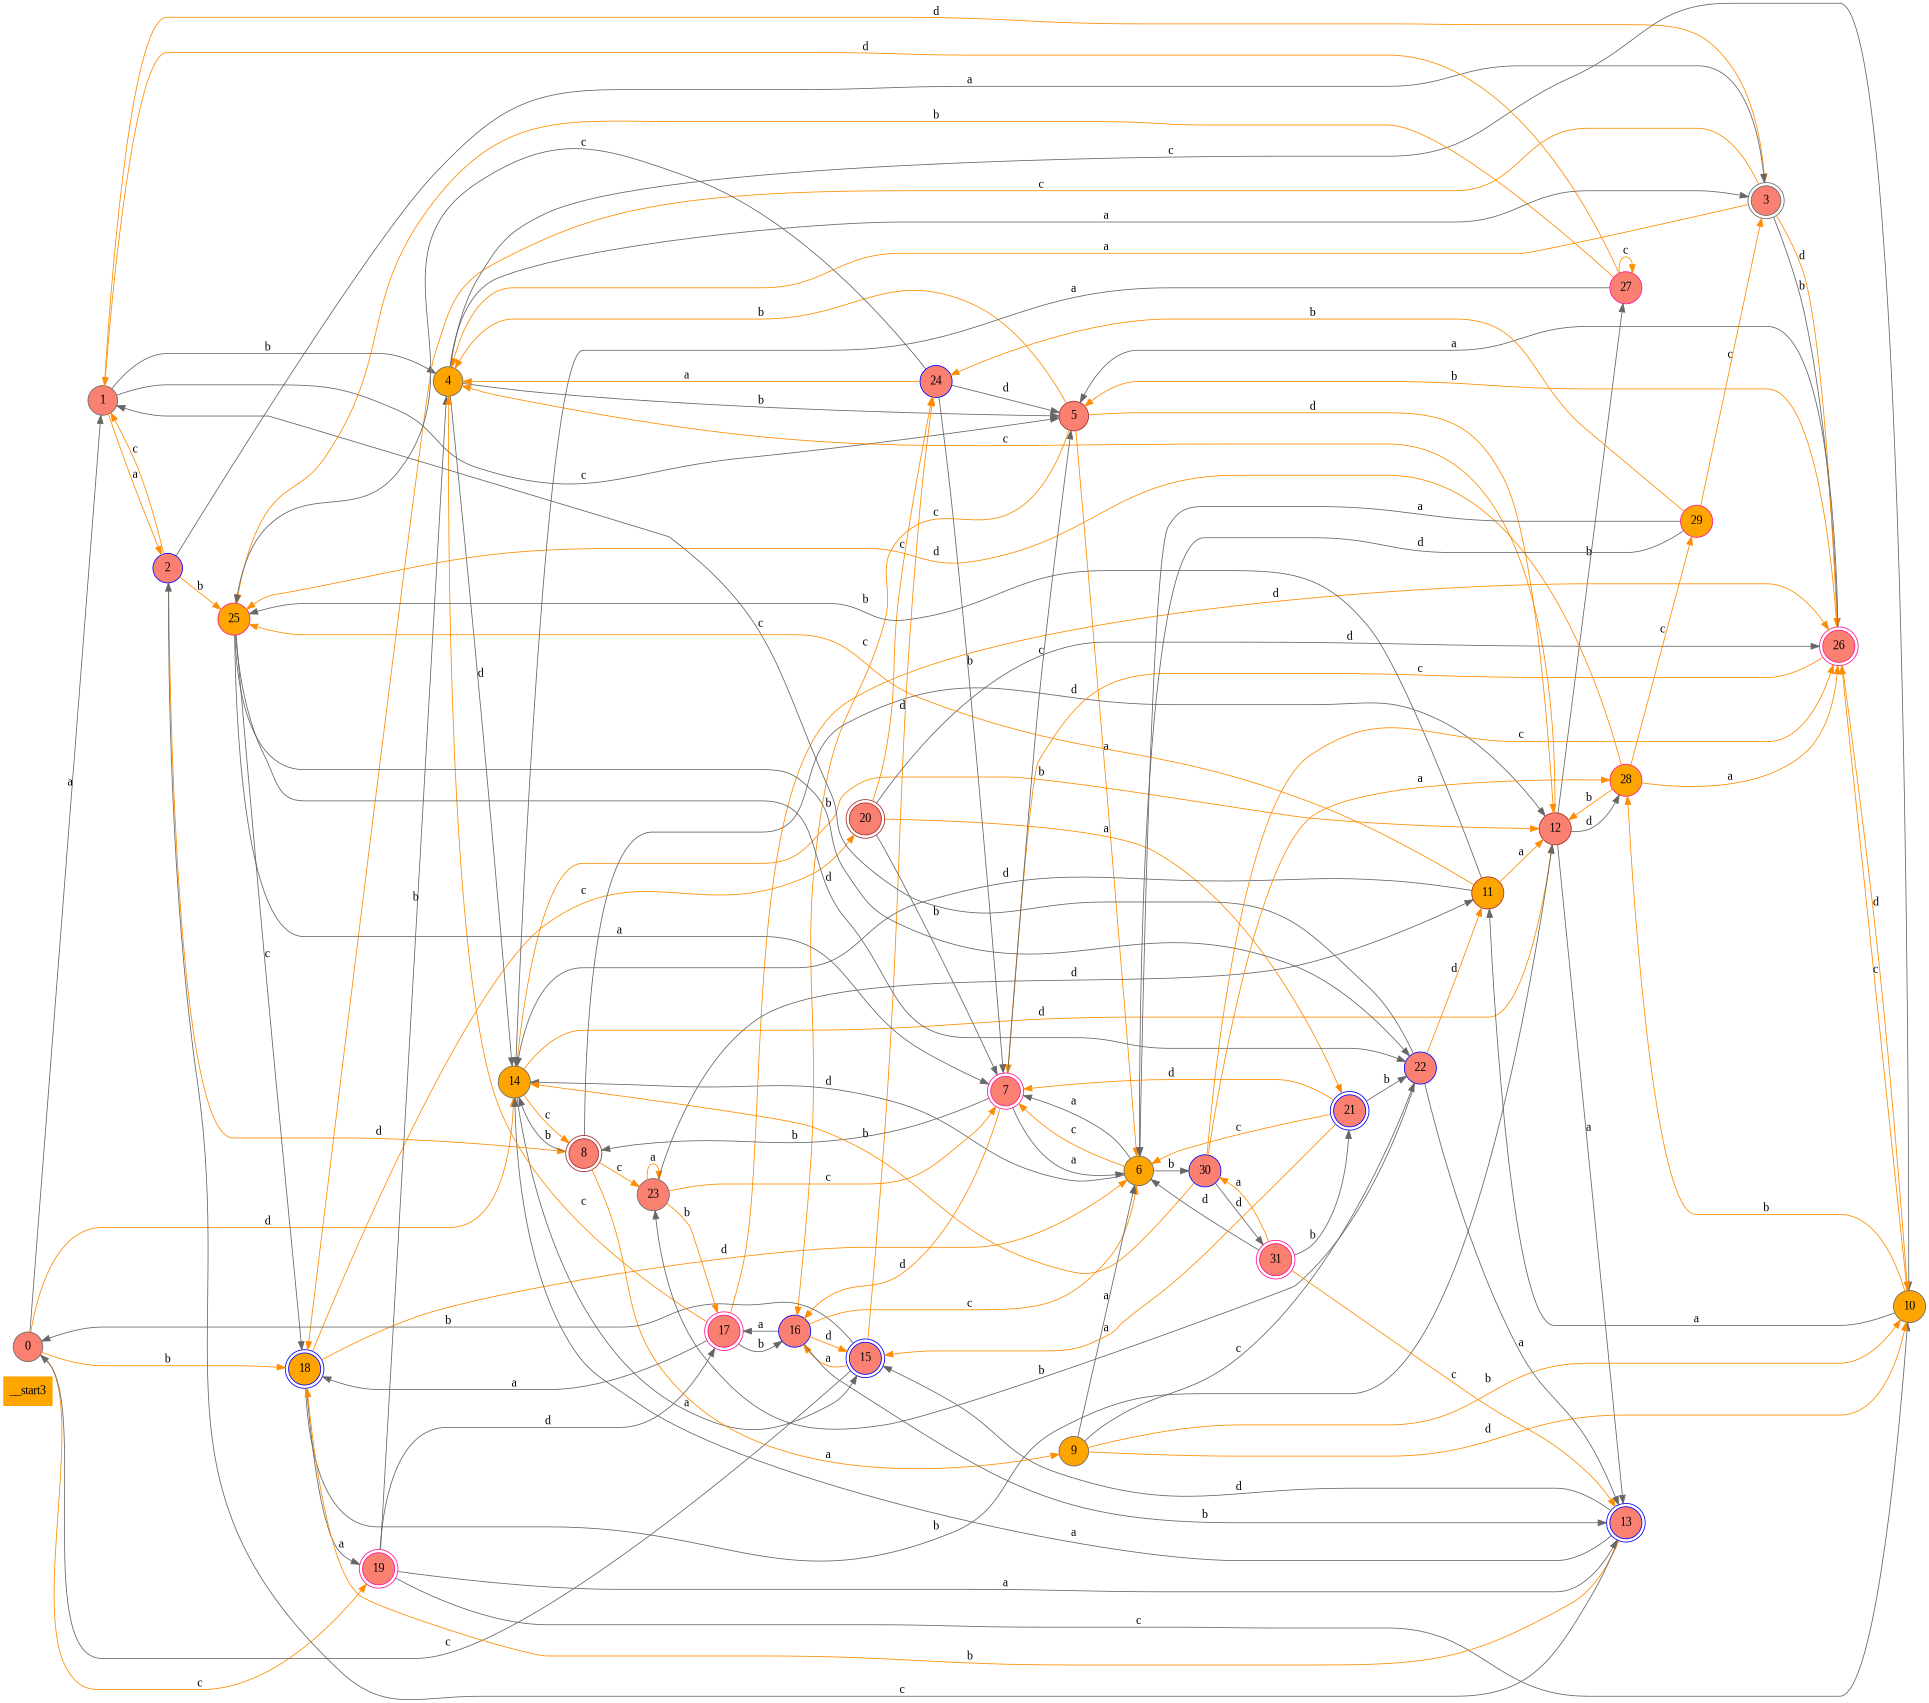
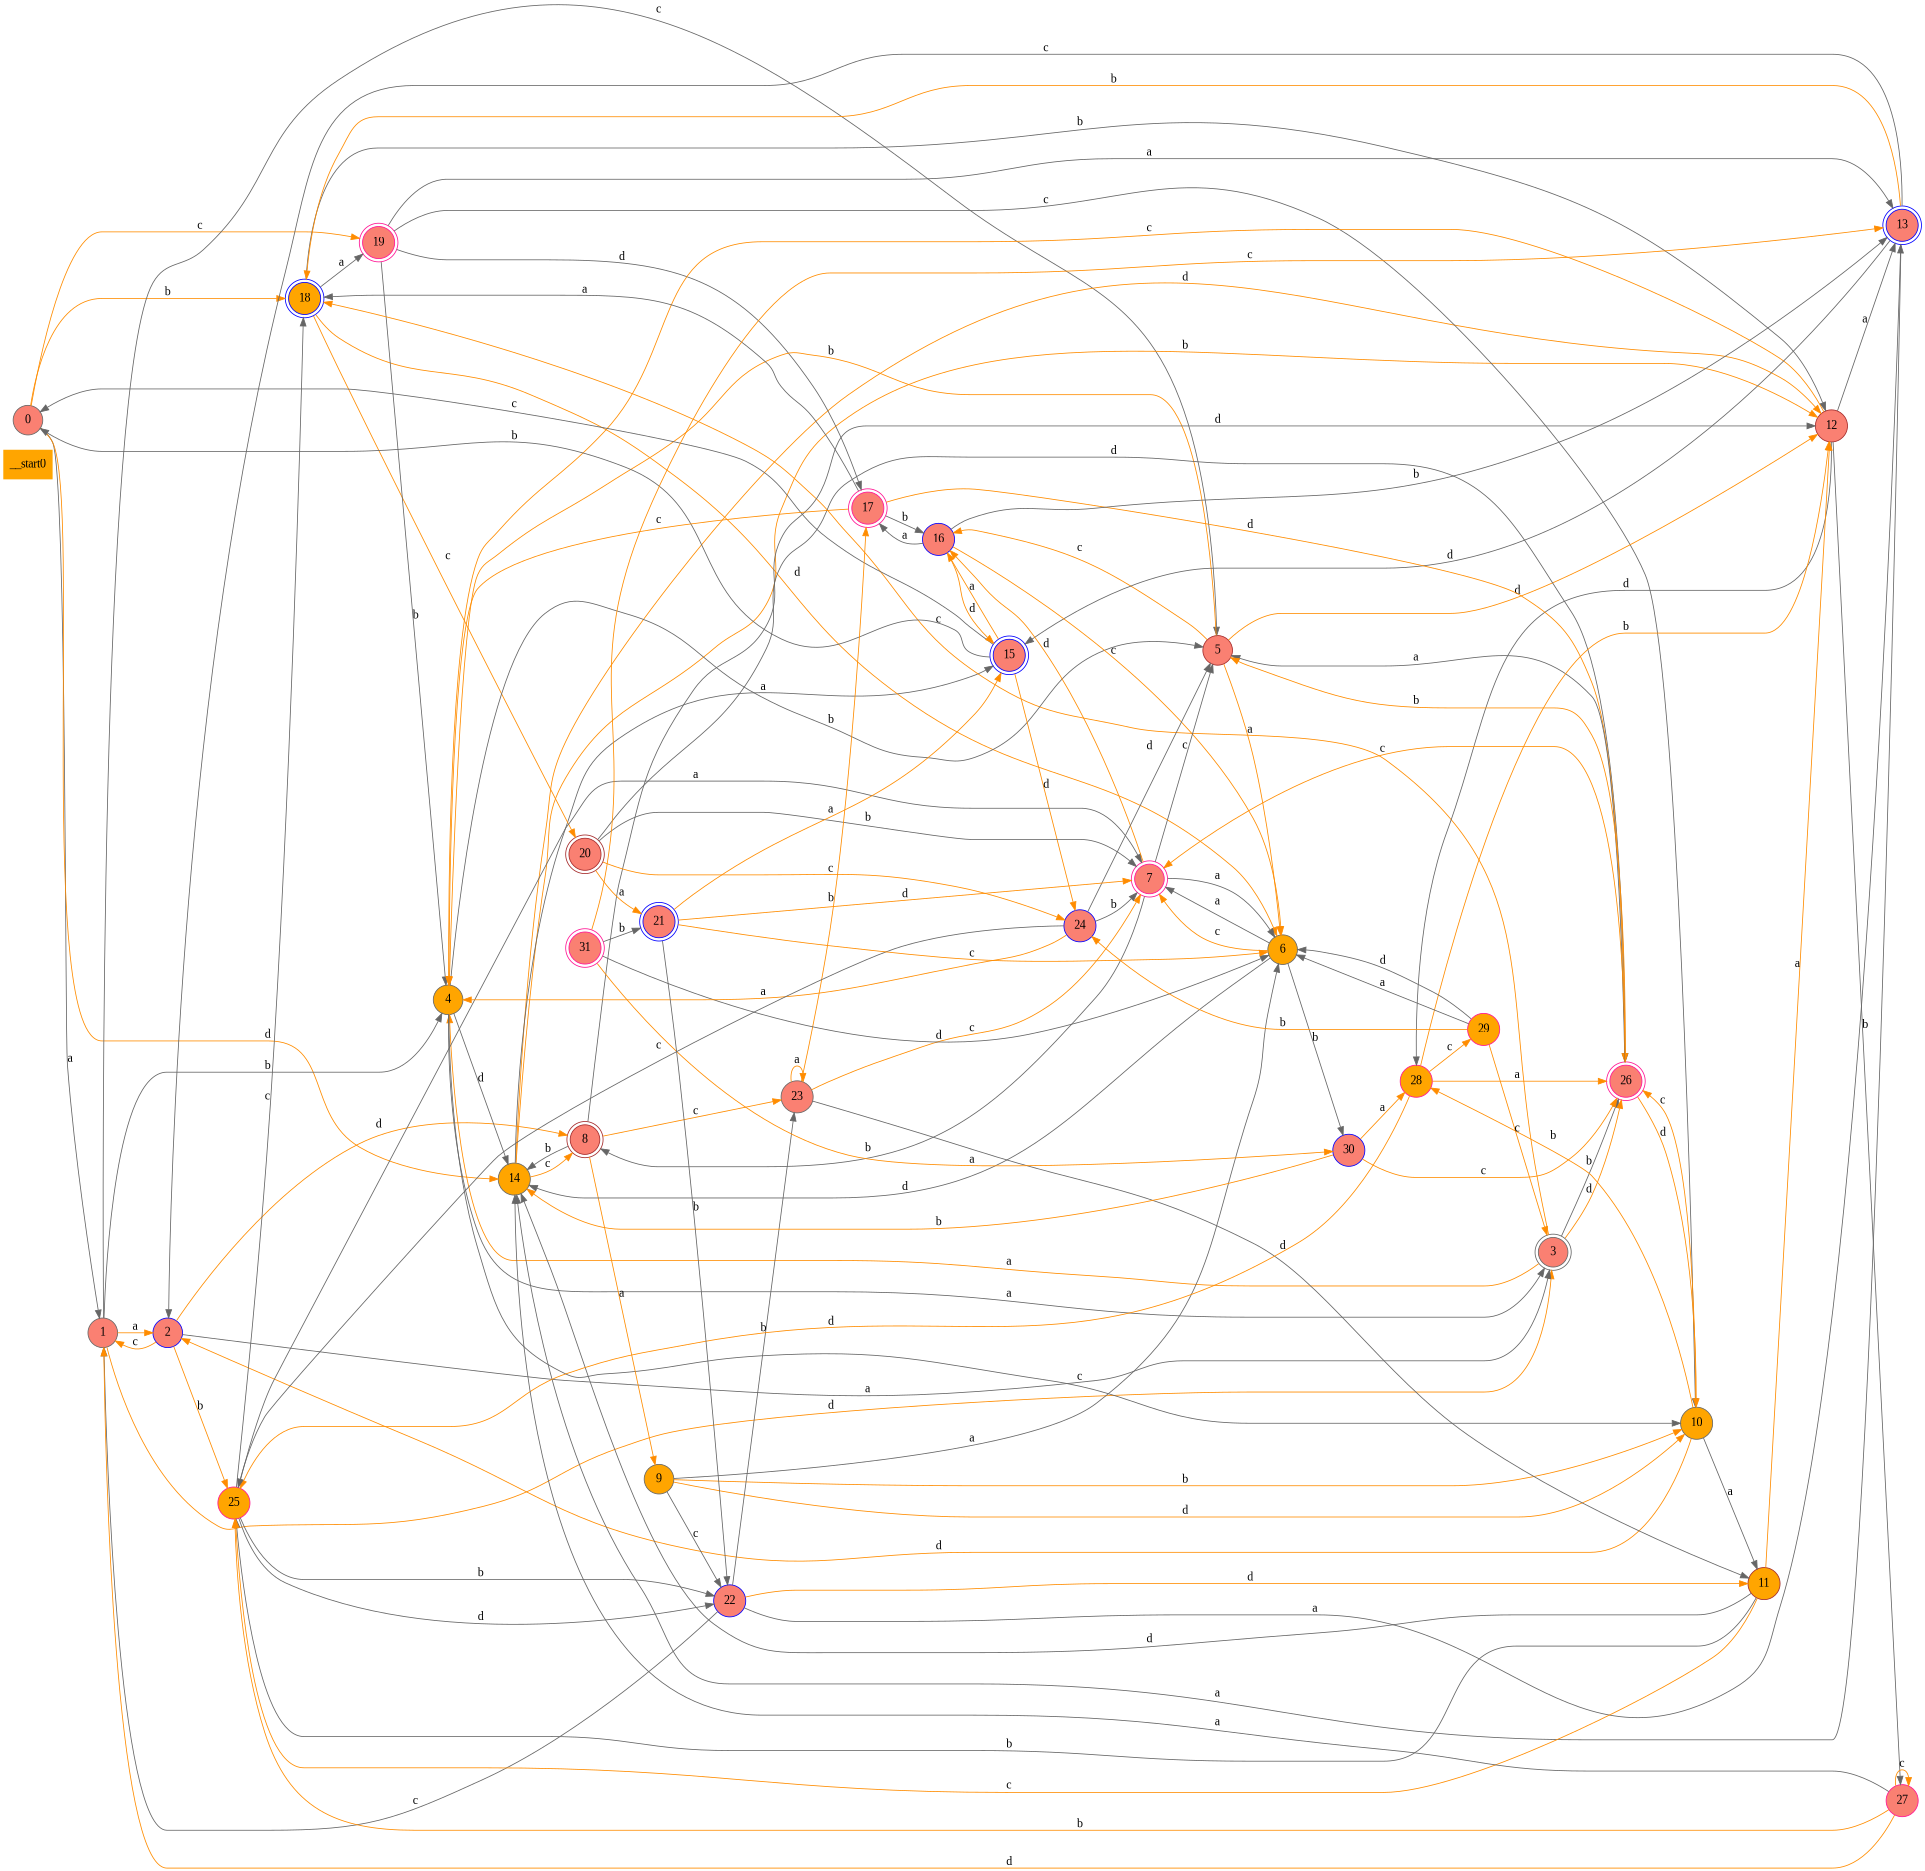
  digraph {
    fontname="Liberation Serif"
    rankdir=LR
    node [color=blue fillcolor=salmon fontname="Liberation Serif" shape=circle style=filled]
    edge [color=darkorange fontname="Liberation Serif"]
-   __start0 [fillcolor=orange shape=none label=__start3]
+   __start0 [fillcolor=orange shape=none]
    n2 [color=gray40 label=0]
    n3 [color=gray40 label=1]
    n4 [color=gray40 fillcolor=orange label=14]
    n5 [fillcolor=orange label=18 shape=doublecircle style="rounded,filled"]
    n6 [color=deeppink label=19 shape=doublecircle style="rounded,filled"]
    n7 [label=2]
    n8 [color=gray40 label=3 shape=doublecircle style="rounded,filled"]
    n9 [color=gray40 fillcolor=orange label=4]
    n10 [color=brown label=5]
    n11 [color=brown label=8 shape=doublecircle style="rounded,filled"]
    n12 [color=brown label=12]
    n13 [label=15 shape=doublecircle style="rounded,filled"]
    n14 [color=gray40 fillcolor=orange label=6]
    n15 [color=brown label=20 shape=doublecircle style="rounded,filled"]
    n16 [color=gray40 fillcolor=orange label=10]
    n17 [label=13 shape=doublecircle style="rounded,filled"]
    n18 [color=deeppink label=17 shape=doublecircle style="rounded,filled"]
    n19 [color=deeppink fillcolor=orange label=25]
    n20 [color=deeppink label=26 shape=doublecircle style="rounded,filled"]
    n21 [label=16]
    n22 [color=gray40 fillcolor=orange label=9]
    n23 [color=gray40 label=23]
    n24 [color=deeppink label=7 shape=doublecircle style="rounded,filled"]
    n25 [label=22]
    n26 [color=brown fillcolor=orange label=11]
    n27 [color=deeppink fillcolor=orange label=28]
    n28 [label=30]
    n29 [color=deeppink label=27]
    n30 [color=deeppink label=31 shape=doublecircle style="rounded,filled"]
    n31 [color=deeppink fillcolor=orange label=29]
    n32 [label=24]
    n33 [label=21 shape=doublecircle style="rounded,filled"]
    n2 -> n3 [color=gray40 label=a]
    n2 -> n4 [label=d]
    n2 -> n5 [label=b]
    n2 -> n6 [label=c]
    n3 -> n7 [label=a]
    n3 -> n8 [label=d]
    n3 -> n9 [color=gray40 label=b]
    n3 -> n10 [color=gray40 label=c]
    n4 -> n11 [label=c]
    n4 -> n12 [label=b]
    n4 -> n12 [label=d]
    n4 -> n13 [color=gray40 label=a]
    n5 -> n6 [color=gray40 label=a]
    n5 -> n12 [color=gray40 label=b]
    n5 -> n14 [label=d]
    n5 -> n15 [label=c]
    n6 -> n9 [color=gray40 label=b]
    n6 -> n16 [color=gray40 label=c]
    n6 -> n17 [color=gray40 label=a]
    n6 -> n18 [color=gray40 label=d]
    n7 -> n3 [label=c]
    n7 -> n8 [color=gray40 label=a]
    n7 -> n11 [label=d]
    n7 -> n19 [label=b]
    n8 -> n5 [label=c]
    n8 -> n9 [label=a]
    n8 -> n20 [color=gray40 label=b]
    n8 -> n20 [label=d]
    n9 -> n4 [color=gray40 label=d]
    n9 -> n8 [color=gray40 label=a]
    n9 -> n10 [color=gray40 label=b]
    n9 -> n16 [color=gray40 label=c]
    n10 -> n9 [label=b]
    n10 -> n12 [label=d]
    n10 -> n14 [label=a]
    n10 -> n21 [label=c]
    n11 -> n4 [color=gray40 label=b]
    n11 -> n12 [color=gray40 label=d]
    n11 -> n22 [label=a]
    n11 -> n23 [label=c]
    n12 -> n9 [label=c]
    n12 -> n17 [color=gray40 label=a]
    n12 -> n27 [color=gray40 label=d]
    n12 -> n29 [color=gray40 label=b]
    n13 -> n2 [color=gray40 label=b]
    n13 -> n2 [color=gray40 label=c]
    n13 -> n21 [label=a]
    n13 -> n32 [label=d]
    n14 -> n4 [color=gray40 label=d]
    n14 -> n24 [color=gray40 label=a]
    n14 -> n24 [label=c]
    n14 -> n28 [color=gray40 label=b]
    n15 -> n20 [color=gray40 label=d]
    n15 -> n24 [color=gray40 label=b]
    n15 -> n32 [label=c]
    n15 -> n33 [label=a]
+   n16 -> n7 [label=d]
    n16 -> n20 [label=c]
    n16 -> n26 [color=gray40 label=a]
    n16 -> n27 [label=b]
    n17 -> n4 [color=gray40 label=a]
    n17 -> n5 [label=b]
    n17 -> n7 [color=gray40 label=c]
    n17 -> n13 [color=gray40 label=d]
    n18 -> n5 [color=gray40 label=a]
    n18 -> n9 [label=c]
    n18 -> n20 [label=d]
    n18 -> n21 [color=gray40 label=b]
    n19 -> n5 [color=gray40 label=c]
    n19 -> n24 [color=gray40 label=a]
    n19 -> n25 [color=gray40 label=b]
    n19 -> n25 [color=gray40 label=d]
    n20 -> n10 [color=gray40 label=a]
    n20 -> n10 [label=b]
    n20 -> n16 [label=d]
    n20 -> n24 [label=c]
    n21 -> n13 [label=d]
    n21 -> n14 [label=c]
    n21 -> n17 [color=gray40 label=b]
    n21 -> n18 [color=gray40 label=a]
    n22 -> n14 [color=gray40 label=a]
    n22 -> n16 [label=b]
    n22 -> n16 [label=d]
    n22 -> n25 [color=gray40 label=c]
    n23 -> n18 [label=b]
    n23 -> n23 [label=a]
    n23 -> n24 [label=c]
    n23 -> n26 [color=gray40 label=d]
    n24 -> n10 [color=gray40 label=c]
    n24 -> n11 [color=gray40 label=b]
    n24 -> n14 [color=gray40 label=a]
    n24 -> n21 [label=d]
    n25 -> n3 [color=gray40 label=c]
    n25 -> n17 [color=gray40 label=a]
    n25 -> n23 [color=gray40 label=b]
    n25 -> n26 [label=d]
    n26 -> n4 [color=gray40 label=d]
    n26 -> n12 [label=a]
    n26 -> n19 [color=gray40 label=b]
    n26 -> n19 [label=c]
    n27 -> n12 [label=b]
    n27 -> n19 [label=d]
    n27 -> n20 [label=a]
    n27 -> n31 [label=c]
    n28 -> n4 [label=b]
    n28 -> n20 [label=c]
    n28 -> n27 [label=a]
-   n28 -> n30 [color=gray40 label=d]
    n29 -> n3 [label=d]
    n29 -> n4 [color=gray40 label=a]
    n29 -> n19 [label=b]
    n29 -> n29 [label=c]
    n30 -> n14 [color=gray40 label=d]
    n30 -> n17 [label=c]
    n30 -> n28 [label=a]
    n30 -> n33 [color=gray40 label=b]
    n31 -> n8 [label=c]
    n31 -> n14 [color=gray40 label=a]
    n31 -> n14 [color=gray40 label=d]
    n31 -> n32 [label=b]
    n32 -> n9 [label=a]
    n32 -> n10 [color=gray40 label=d]
    n32 -> n19 [color=gray40 label=c]
    n32 -> n24 [color=gray40 label=b]
    n33 -> n13 [label=a]
    n33 -> n14 [label=c]
    n33 -> n24 [label=d]
    n33 -> n25 [color=gray40 label=b]
  }
